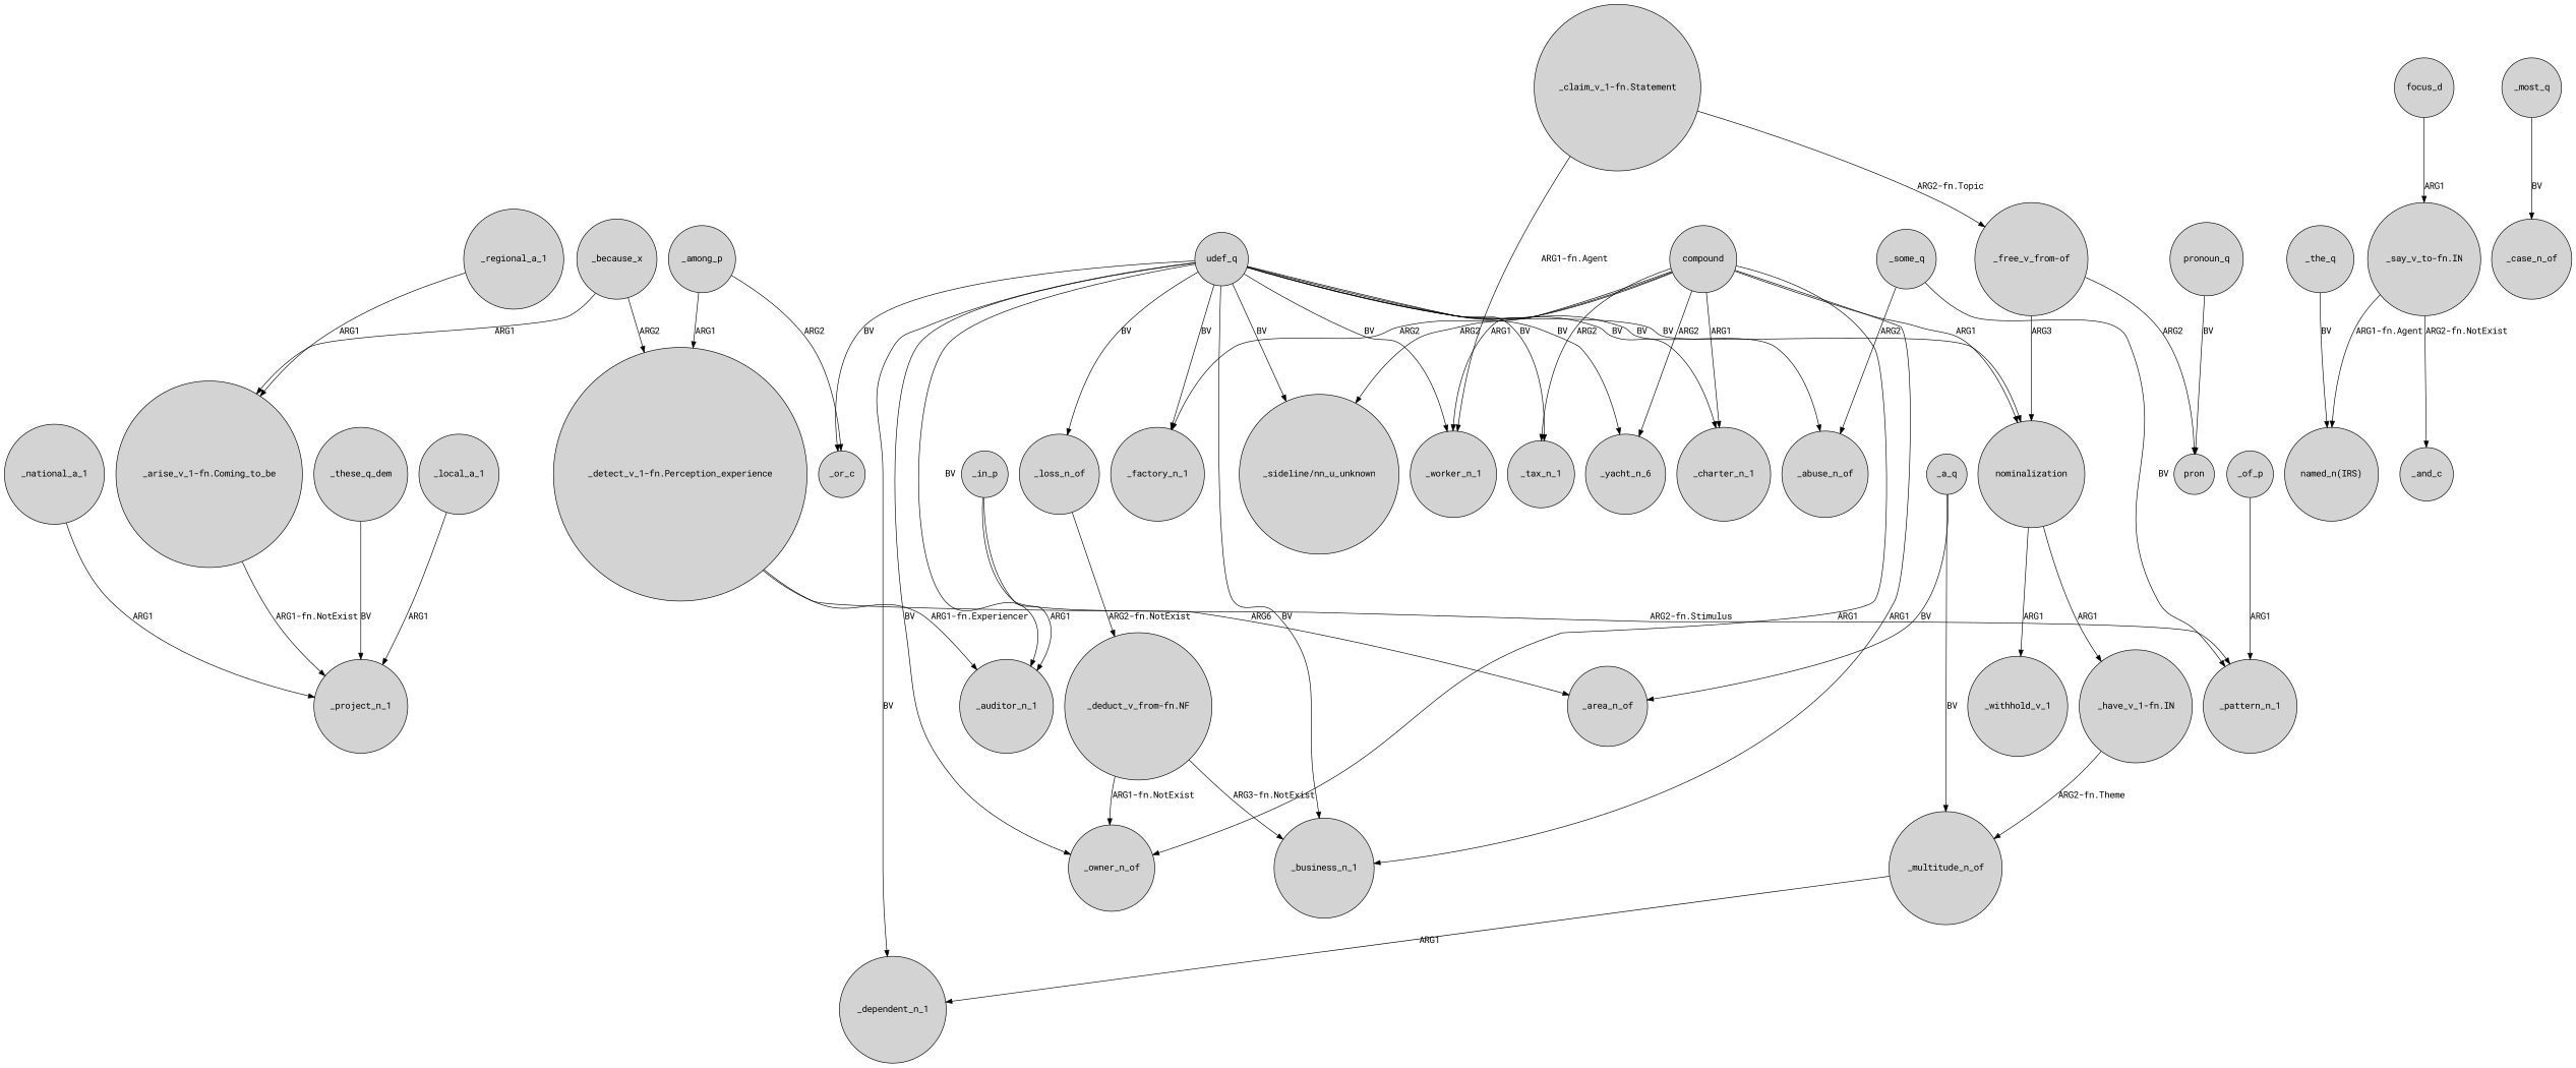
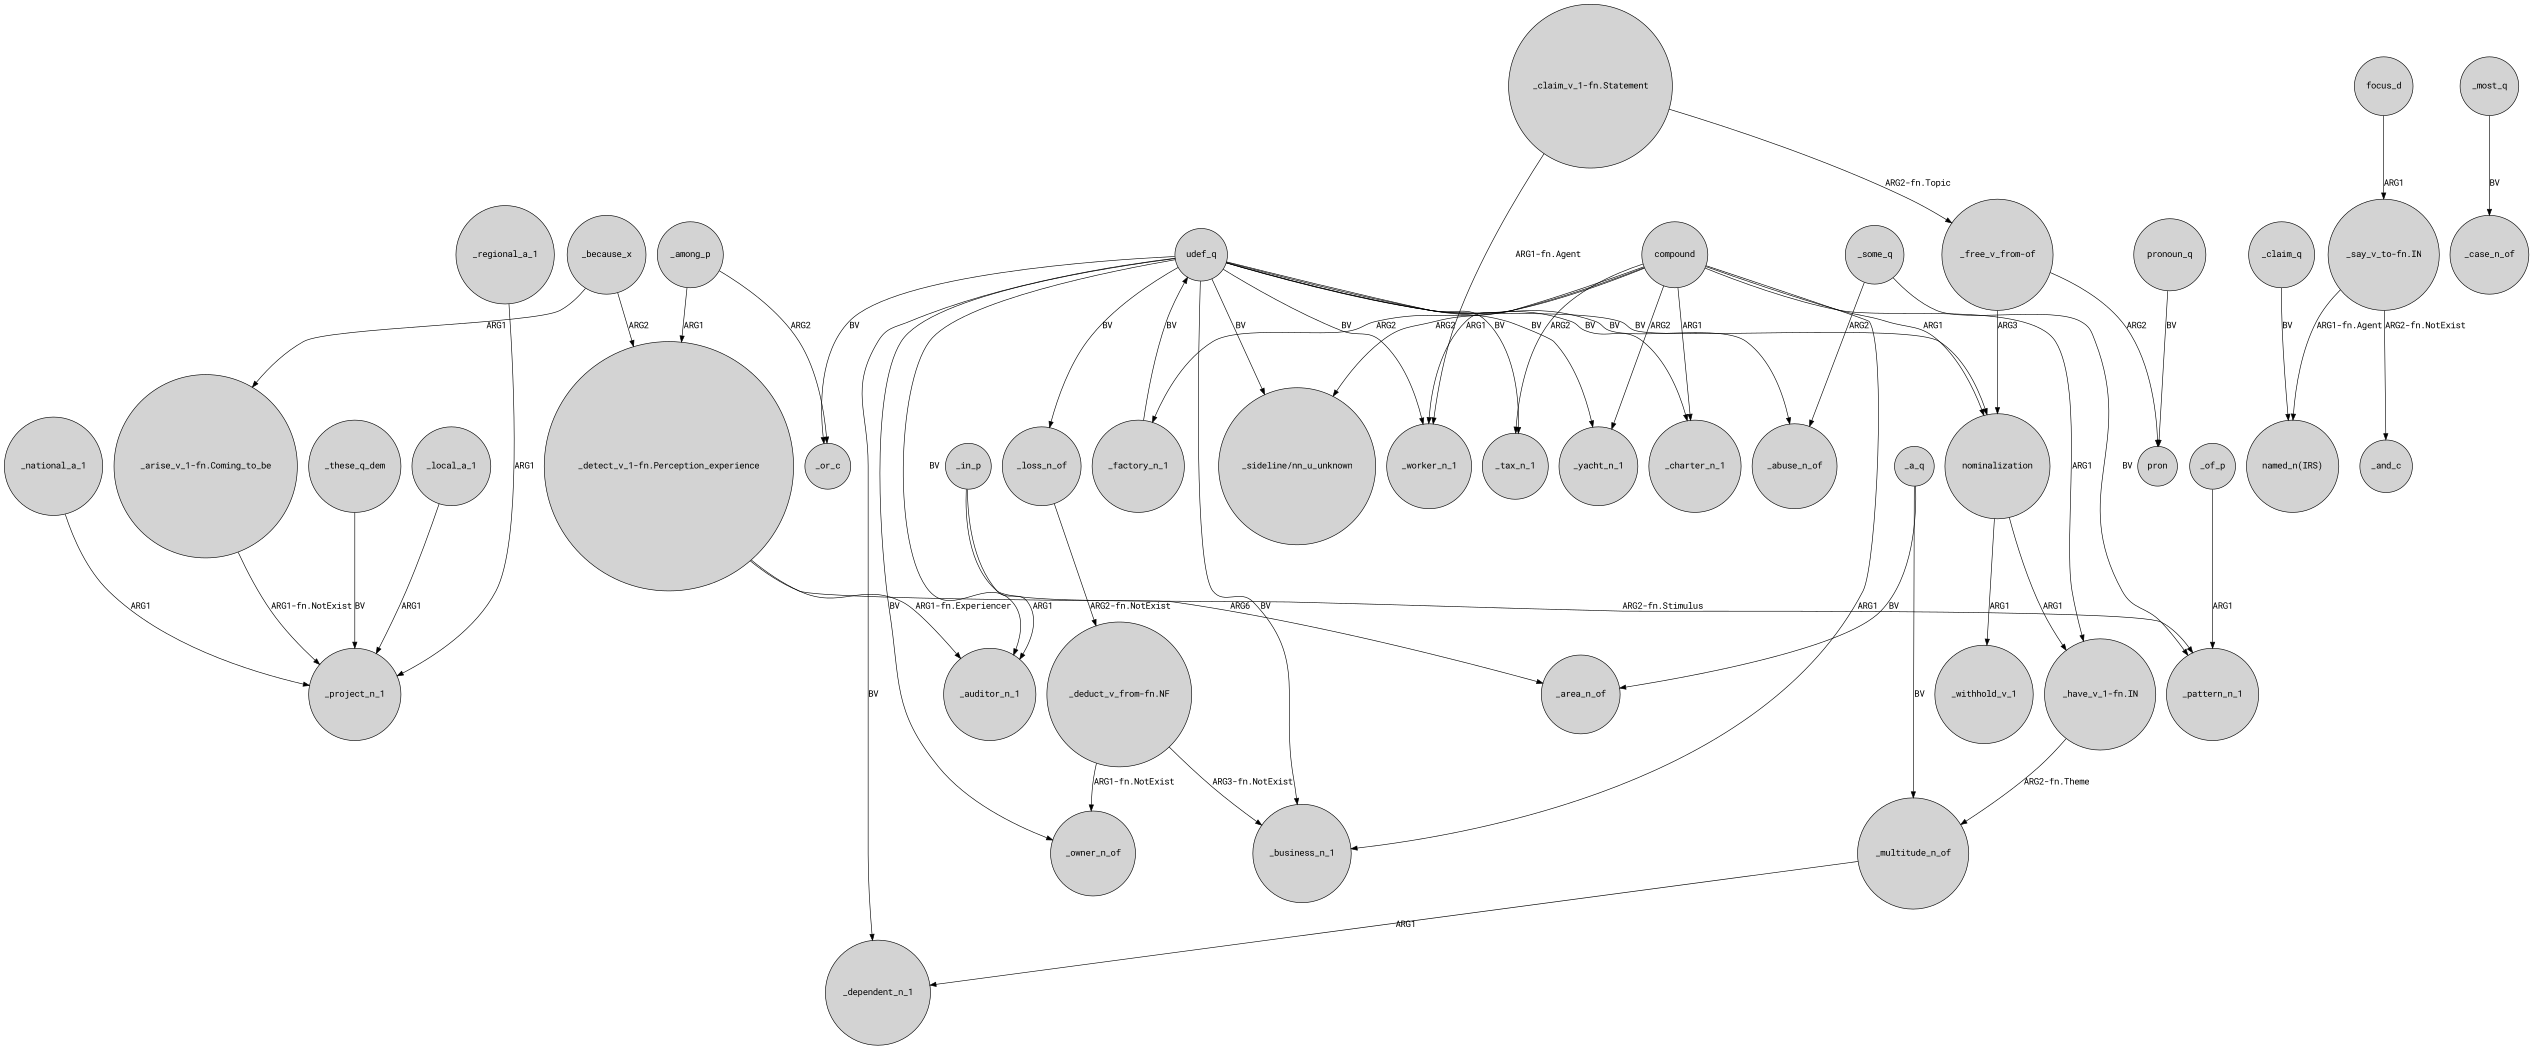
  digraph {
    fontname="Roboto Mono"
    node [fontname="Roboto Mono" shape=circle style=filled]
    edge [fontname="Roboto Mono"]
    _regional_a_1
    _project_n_1
    "_say_v_to-fn.IN"
    "named_n(IRS)"
    _and_c
    _national_a_1
    udef_q
    _auditor_n_1
-   _yacht_n_1 [label=_yacht_n_6]
+   _yacht_n_1
    _worker_n_1
    _or_c
    _dependent_n_1
    nominalization
    _business_n_1
    _charter_n_1
    _owner_n_of
    _factory_n_1
    _tax_n_1
    _abuse_n_of
    "_sideline/nn_u_unknown"
    _loss_n_of
    "_have_v_1-fn.IN"
    _withhold_v_1
    "_deduct_v_from-fn.NF"
    _a_q
    _multitude_n_of
    _area_n_of
    _because_x
    "_detect_v_1-fn.Perception_experience"
    "_arise_v_1-fn.Coming_to_be"
    _pattern_n_1
    "_claim_v_1-fn.Statement"
    "_free_v_from-of"
    pron
    _among_p
    focus_d
    compound
    _most_q
    _case_n_of
    pronoun_q
    _these_q_dem
    _some_q
    _of_p
    _in_p
-   _the_q
+   _the_q [label=_claim_q]
    _local_a_1
-   _regional_a_1 -> "_arise_v_1-fn.Coming_to_be" [label=ARG1]
+   _regional_a_1 -> _project_n_1 [label=ARG1]
    "_say_v_to-fn.IN" -> "named_n(IRS)" [label="ARG1-fn.Agent"]
    "_say_v_to-fn.IN" -> _and_c [label="ARG2-fn.NotExist"]
    _national_a_1 -> _project_n_1 [label=ARG1]
    udef_q -> _auditor_n_1 [label=BV]
    udef_q -> _yacht_n_1 [label=BV]
    udef_q -> _worker_n_1 [label=BV]
    udef_q -> _or_c [label=BV]
    udef_q -> _dependent_n_1 [label=BV]
    udef_q -> nominalization [label=BV]
    udef_q -> _business_n_1 [label=BV]
    udef_q -> _charter_n_1 [label=BV]
    udef_q -> _owner_n_of [label=BV]
-   udef_q -> _factory_n_1 [label=BV]
+   _factory_n_1 -> udef_q [label=BV]
    udef_q -> _tax_n_1 [label=BV]
    udef_q -> _abuse_n_of [label=BV]
    udef_q -> "_sideline/nn_u_unknown" [label=BV]
    udef_q -> _loss_n_of [label=BV]
    nominalization -> "_have_v_1-fn.IN" [label=ARG1]
    nominalization -> _withhold_v_1 [label=ARG1]
    _loss_n_of -> "_deduct_v_from-fn.NF" [label="ARG2-fn.NotExist"]
    "_have_v_1-fn.IN" -> _multitude_n_of [label="ARG2-fn.Theme"]
    "_deduct_v_from-fn.NF" -> _business_n_1 [label="ARG3-fn.NotExist"]
    "_deduct_v_from-fn.NF" -> _owner_n_of [label="ARG1-fn.NotExist"]
    _a_q -> _multitude_n_of [label=BV]
    _a_q -> _area_n_of [label=BV]
    _multitude_n_of -> _dependent_n_1 [label=ARG1]
    _because_x -> "_detect_v_1-fn.Perception_experience" [label=ARG2]
    _because_x -> "_arise_v_1-fn.Coming_to_be" [label=ARG1]
    "_detect_v_1-fn.Perception_experience" -> _auditor_n_1 [label="ARG1-fn.Experiencer"]
    "_detect_v_1-fn.Perception_experience" -> _pattern_n_1 [label="ARG2-fn.Stimulus"]
    "_arise_v_1-fn.Coming_to_be" -> _project_n_1 [label="ARG1-fn.NotExist"]
    "_claim_v_1-fn.Statement" -> _worker_n_1 [label="ARG1-fn.Agent"]
    "_claim_v_1-fn.Statement" -> "_free_v_from-of" [label="ARG2-fn.Topic"]
    "_free_v_from-of" -> nominalization [label=ARG3]
    "_free_v_from-of" -> pron [label=ARG2]
    _among_p -> _or_c [label=ARG2]
    _among_p -> "_detect_v_1-fn.Perception_experience" [label=ARG1]
    focus_d -> "_say_v_to-fn.IN" [label=ARG1]
    compound -> _yacht_n_1 [label=ARG2]
    compound -> _worker_n_1 [label=ARG1]
    compound -> nominalization [label=ARG1]
    compound -> _business_n_1 [label=ARG1]
    compound -> _charter_n_1 [label=ARG1]
-   compound -> _owner_n_of [label=ARG1]
+   compound -> "_have_v_1-fn.IN" [label=ARG1]
    compound -> _factory_n_1 [label=ARG2]
    compound -> _tax_n_1 [label=ARG2]
    compound -> "_sideline/nn_u_unknown" [label=ARG2]
    _most_q -> _case_n_of [label=BV]
    pronoun_q -> pron [label=BV]
    _these_q_dem -> _project_n_1 [label=BV]
    _some_q -> _abuse_n_of [label=ARG2]
    _some_q -> _pattern_n_1 [label=BV]
    _of_p -> _pattern_n_1 [label=ARG1]
    _in_p -> _auditor_n_1 [label=ARG1]
    _in_p -> _area_n_of [label=ARG6]
    _the_q -> "named_n(IRS)" [label=BV]
    _local_a_1 -> _project_n_1 [label=ARG1]
  }
